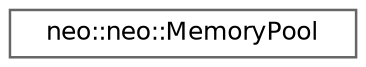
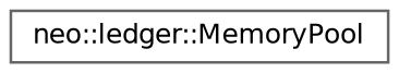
  digraph {
    rankdir=LR
-   n1 [color=grey40 fillcolor=white fontname=Helvetica fontsize=10 height=0.2 label="neo::neo::MemoryPool" shape=box style=filled width=0.4]
+   n1 [color=grey40 fillcolor=white fontname=Helvetica fontsize=10 height=0.2 label="neo::ledger::MemoryPool" shape=box style=filled width=0.4]
  }
